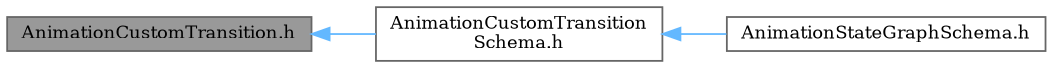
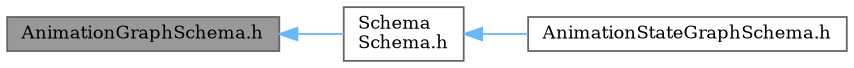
  digraph {
    fontname="DejaVu Serif"
    rankdir=LR
    node [color=grey40 fillcolor=white fontname="DejaVu Serif" fontsize=10 shape=box style=filled]
    edge [color=steelblue1 dir=back fontname="DejaVu Serif" fontsize=10 labelfontname=Helvetica labelfontsize=10 style=solid]
-   n1 [color=gray40 fillcolor=grey60 fontcolor=black height=0.2 label="AnimationCustomTransition.h" width=0.4]
-   n2 [height=0.2 label="AnimationCustomTransition\lSchema.h" width=0.4]
+   n1 [color=gray40 fillcolor=grey60 fontcolor=black height=0.2 label="AnimationGraphSchema.h" width=0.4]
+   n2 [height=0.2 label="Schema\lSchema.h" width=0.4]
    n3 [height=0.2 label="AnimationStateGraphSchema.h" width=0.4]
    n1 -> n2
    n2 -> n3
  }
